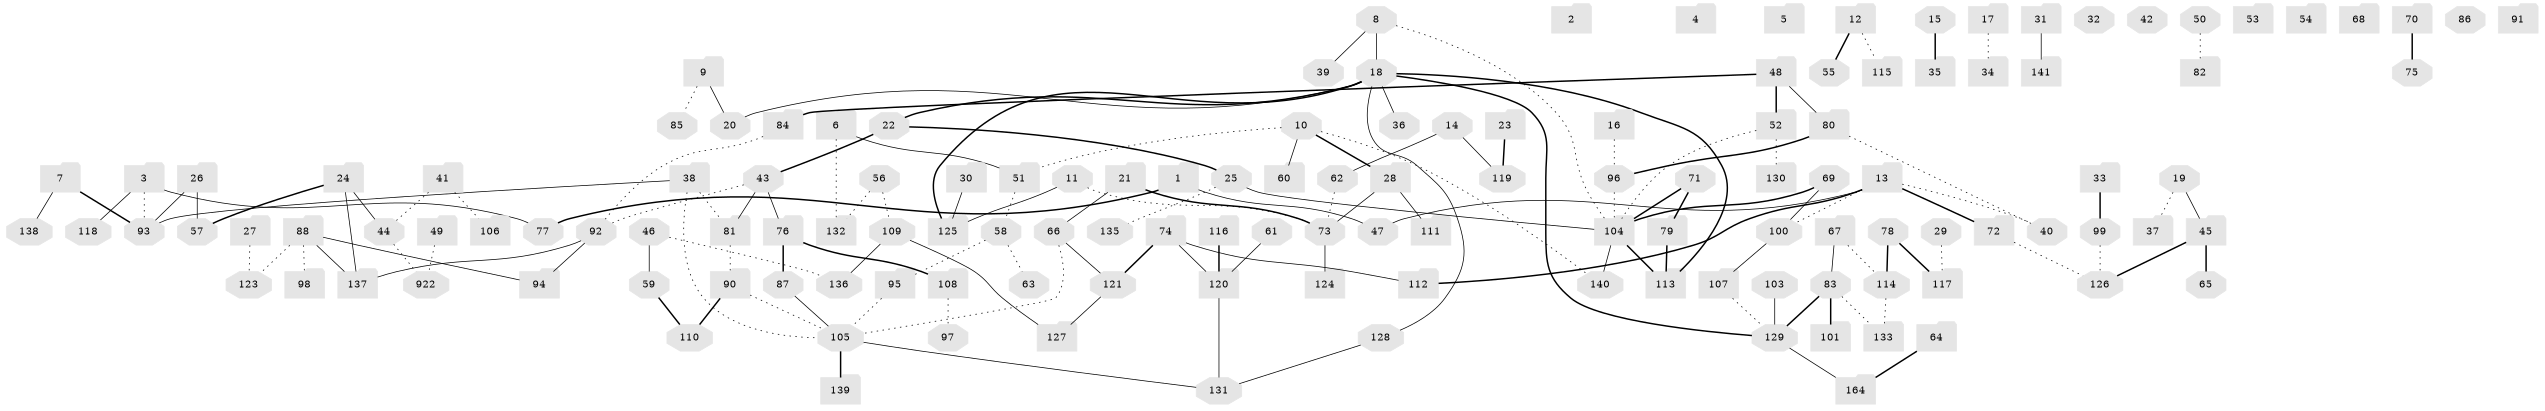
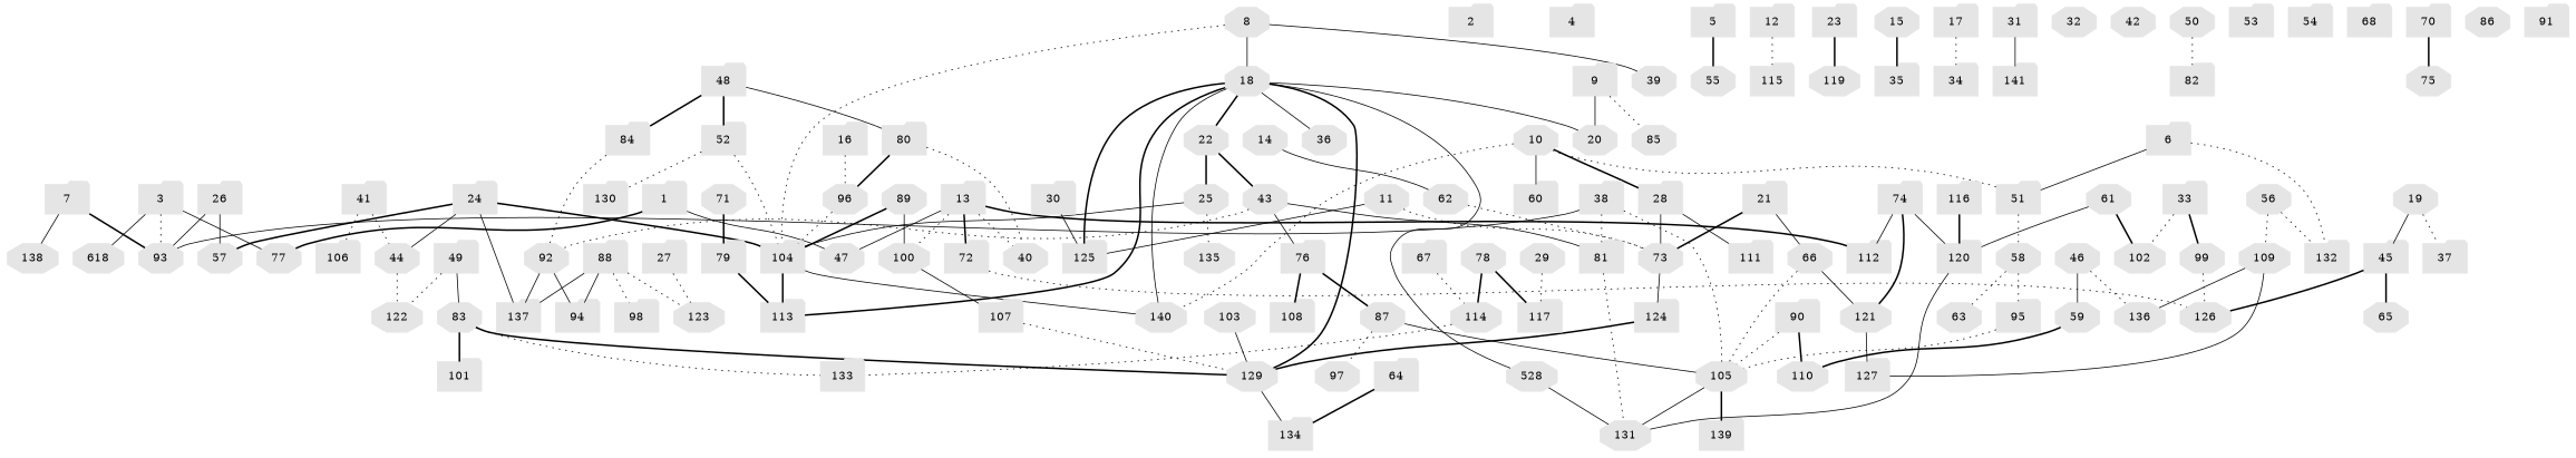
  graph {
    node [color=gray90 shape=folder style=filled]
    edge [style=solid]
    47 [shape=octagon]
    1
    77 [shape=octagon]
    2
    3
    93 [shape=octagon]
-   118 [shape=octagon]
+   118 [shape=octagon label=618]
    4
    5
    6
    51
    132
    58 [shape=octagon]
    7
    138 [shape=octagon]
    8 [shape=octagon]
    18 [shape=octagon]
    39 [shape=octagon]
    104
    20 [shape=octagon]
    140 [shape=octagon]
    125
    22 [shape=octagon]
    36 [shape=octagon]
    113
-   128 [shape=octagon]
+   128 [shape=octagon label=528]
    129 [shape=octagon]
    9
    85 [shape=octagon]
    10 [shape=octagon]
    28
    60
    73 [shape=octagon]
    111
    11 [shape=octagon]
    124
    55 [shape=octagon]
    12
    115
    13
    40 [shape=octagon]
    72
    100 [shape=octagon]
    112
    126 [shape=octagon]
    107
    14 [shape=octagon]
    62 [shape=octagon]
    119 [shape=octagon]
    15 [shape=octagon]
    35
    96 [shape=octagon]
    16
    17
    34
    25 [shape=octagon]
    43 [shape=octagon]
    131 [shape=octagon]
-   134 [label=164]
+   134
    19 [shape=octagon]
    37
    45
    65 [shape=octagon]
    21
    66 [shape=octagon]
    105 [shape=octagon]
    121 [shape=octagon]
    135 [shape=octagon]
    81
    76
    92 [shape=octagon]
    23
    24
    44 [shape=octagon]
    57 [shape=octagon]
    137
-   122 [shape=octagon label=922]
+   122 [shape=octagon]
    26
    123 [shape=octagon]
    27
    29 [shape=octagon]
    117
    30
    31
    141
    32 [shape=octagon]
    99 [shape=octagon]
    33
+   102 [shape=octagon]
    38
    139
    41
    106
    42 [shape=octagon]
    87 [shape=octagon]
    108
    94
    46 [shape=octagon]
    59 [shape=octagon]
    136 [shape=octagon]
    110 [shape=octagon]
    48
    52
    80
    84
    130
    49
    83 [shape=octagon]
    101
    133
    50 [shape=octagon]
    82
    63 [shape=octagon]
    95
    53
    54
    56 [shape=octagon]
    109 [shape=octagon]
    127
    61 [shape=octagon]
    120
    64
    114 [shape=octagon]
    67
    68
    74
    75 [shape=octagon]
    70
    71 [shape=octagon]
    79
    97 [shape=octagon]
    78 [shape=octagon]
    86 [shape=octagon]
    88
    98
-   89 [shape=octagon label=69]
+   89 [shape=octagon]
    90
    91
    103 [shape=octagon]
    116
    1 -- 47
    1 -- 77 [style=bold]
    3 -- 77
    3 -- 93 [style=dotted]
    3 -- 118
    6 -- 51
    6 -- 132 [style=dotted]
    51 -- 58 [style=dotted]
    58 -- 63 [style=dotted]
    58 -- 95 [style=dotted]
    7 -- 93 [style=bold]
    7 -- 138
    8 -- 18
    8 -- 39
    8 -- 104 [style=dotted]
    18 -- 20
+   18 -- 140
    18 -- 125 [style=bold]
    18 -- 22 [style=bold]
    18 -- 36
    18 -- 113 [style=bold]
    18 -- 128
    18 -- 129 [style=bold]
    104 -- 140
    104 -- 113 [style=bold]
    22 -- 25 [style=bold]
    22 -- 43 [style=bold]
    128 -- 131
    129 -- 134
    9 -- 20
    9 -- 85 [style=dotted]
    10 -- 51 [style=dotted]
    10 -- 140 [style=dotted]
    10 -- 28 [style=bold]
    10 -- 60
    28 -- 73
    28 -- 111
    73 -- 124
    11 -- 125
    11 -- 73 [style=dotted]
-   12 -- 55 [style=bold]
+   124 -- 129 [style=bold]
+   5 -- 55 [style=bold]
    12 -- 115 [style=dotted]
    13 -- 47
    13 -- 40 [style=dotted]
    13 -- 72 [style=bold]
    13 -- 100 [style=dotted]
    13 -- 112 [style=bold]
    72 -- 126 [style=dotted]
    100 -- 107
    107 -- 129 [style=dotted]
    14 -- 62
-   14 -- 119
    62 -- 73 [style=dotted]
    15 -- 35 [style=bold]
    96 -- 104 [style=dotted]
    16 -- 96 [style=dotted]
    17 -- 34 [style=dotted]
    25 -- 104
    25 -- 135 [style=dotted]
    43 -- 81
    43 -- 76
    43 -- 92 [style=dotted]
    19 -- 37 [style=dotted]
    19 -- 45
    45 -- 126 [style=bold]
    45 -- 65 [style=bold]
    21 -- 73 [style=bold]
    21 -- 66
    66 -- 105 [style=dotted]
    66 -- 121
    105 -- 131
    105 -- 139 [style=bold]
    121 -- 127
-   81 -- 90 [style=dotted]
+   81 -- 131 [style=dotted]
    76 -- 87 [style=bold]
    76 -- 108 [style=bold]
    92 -- 137
    92 -- 94
    23 -- 119 [style=bold]
-   71 -- 104 [style=bold]
+   24 -- 104 [style=bold]
    24 -- 44
    24 -- 57 [style=bold]
    24 -- 137
    44 -- 122 [style=dotted]
    26 -- 93
    26 -- 57
    27 -- 123 [style=dotted]
    29 -- 117 [style=dotted]
    30 -- 125
    31 -- 141
    99 -- 126 [style=dotted]
    33 -- 99 [style=bold]
+   33 -- 102 [style=dotted]
    38 -- 93
    38 -- 105 [style=dotted]
    38 -- 81 [style=dotted]
    41 -- 44 [style=dotted]
    41 -- 106 [style=dotted]
    87 -- 105
-   108 -- 97 [style=dotted]
+   87 -- 97 [style=dotted]
    46 -- 59
    46 -- 136 [style=dotted]
    59 -- 110 [style=bold]
    48 -- 52 [style=bold]
    48 -- 80
    48 -- 84 [style=bold]
    52 -- 104 [style=dotted]
    52 -- 130 [style=dotted]
    80 -- 40 [style=dotted]
    80 -- 96 [style=bold]
    84 -- 92 [style=dotted]
    49 -- 122 [style=dotted]
-   67 -- 83
+   49 -- 83
    83 -- 129 [style=bold]
    83 -- 101 [style=bold]
    83 -- 133 [style=dotted]
    50 -- 82 [style=dotted]
    95 -- 105 [style=dotted]
    56 -- 132 [style=dotted]
    56 -- 109 [style=dotted]
    109 -- 136
    109 -- 127
+   61 -- 102 [style=bold]
    61 -- 120
    120 -- 131
    64 -- 134 [style=bold]
    114 -- 133 [style=dotted]
    67 -- 114 [style=dotted]
    74 -- 112
    74 -- 121 [style=bold]
    74 -- 120
    70 -- 75 [style=bold]
    71 -- 79 [style=bold]
    79 -- 113 [style=bold]
    78 -- 117 [style=bold]
    78 -- 114 [style=bold]
    88 -- 137
    88 -- 123 [style=dotted]
    88 -- 94
    88 -- 98 [style=dotted]
    89 -- 104 [style=bold]
    89 -- 100
    90 -- 105 [style=dotted]
    90 -- 110 [style=bold]
    103 -- 129
    116 -- 120 [style=bold]
  }
